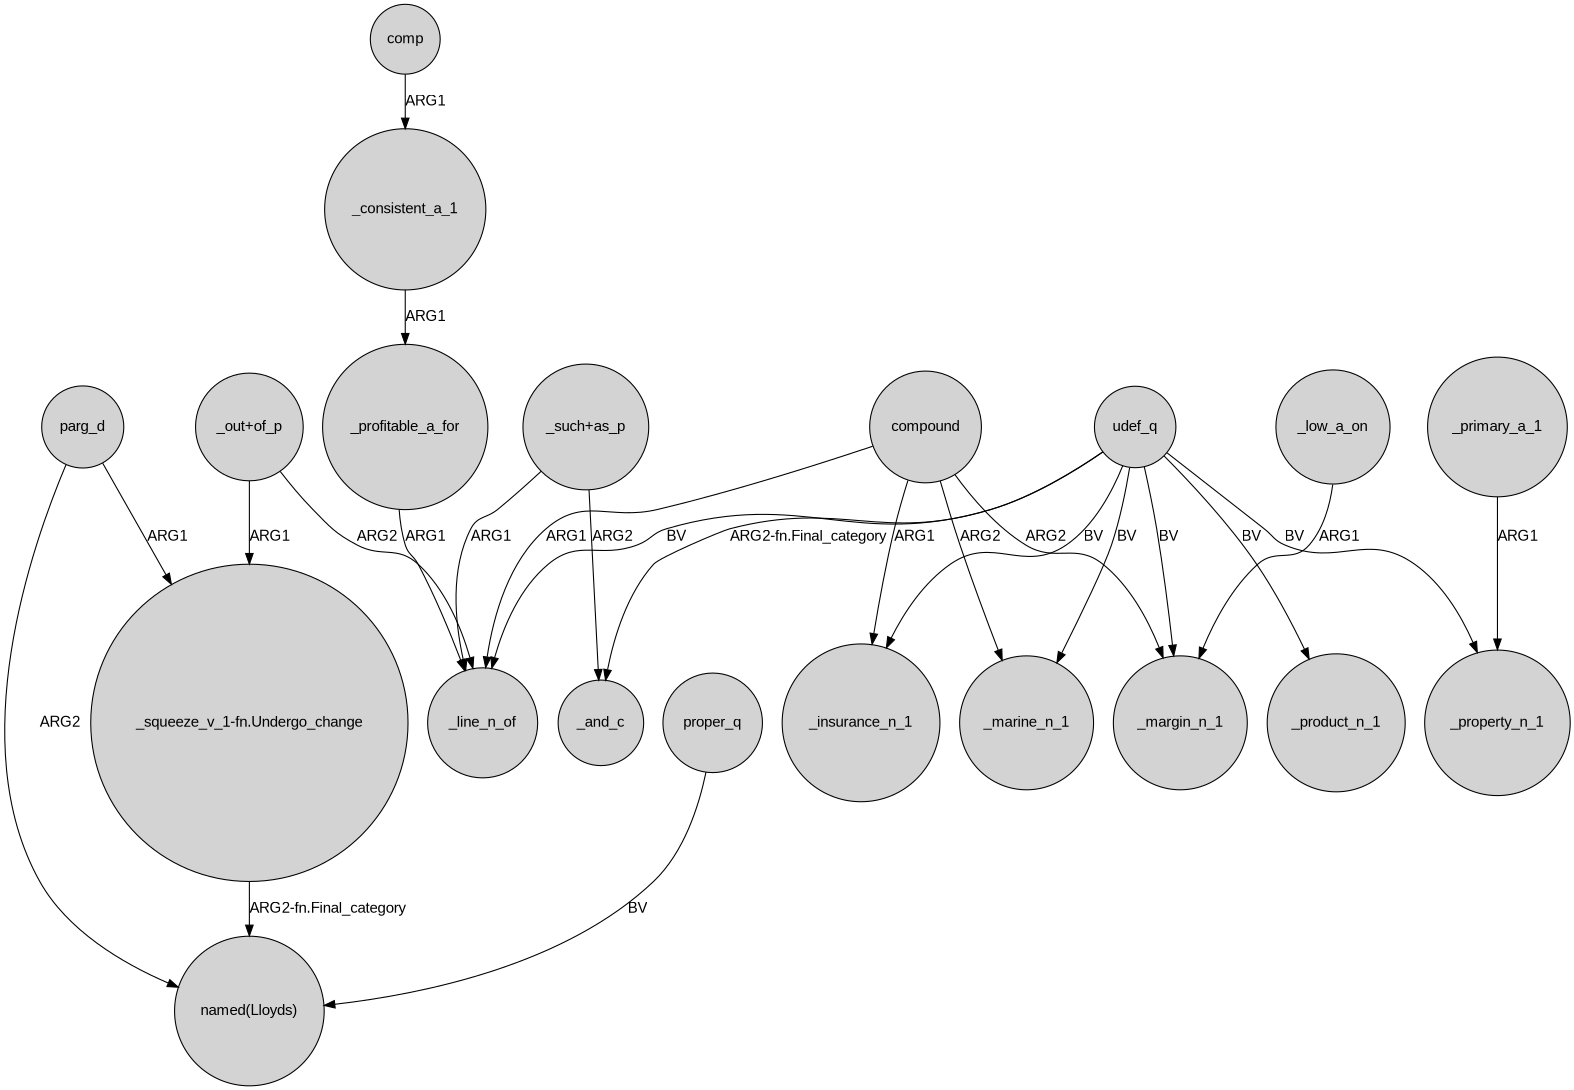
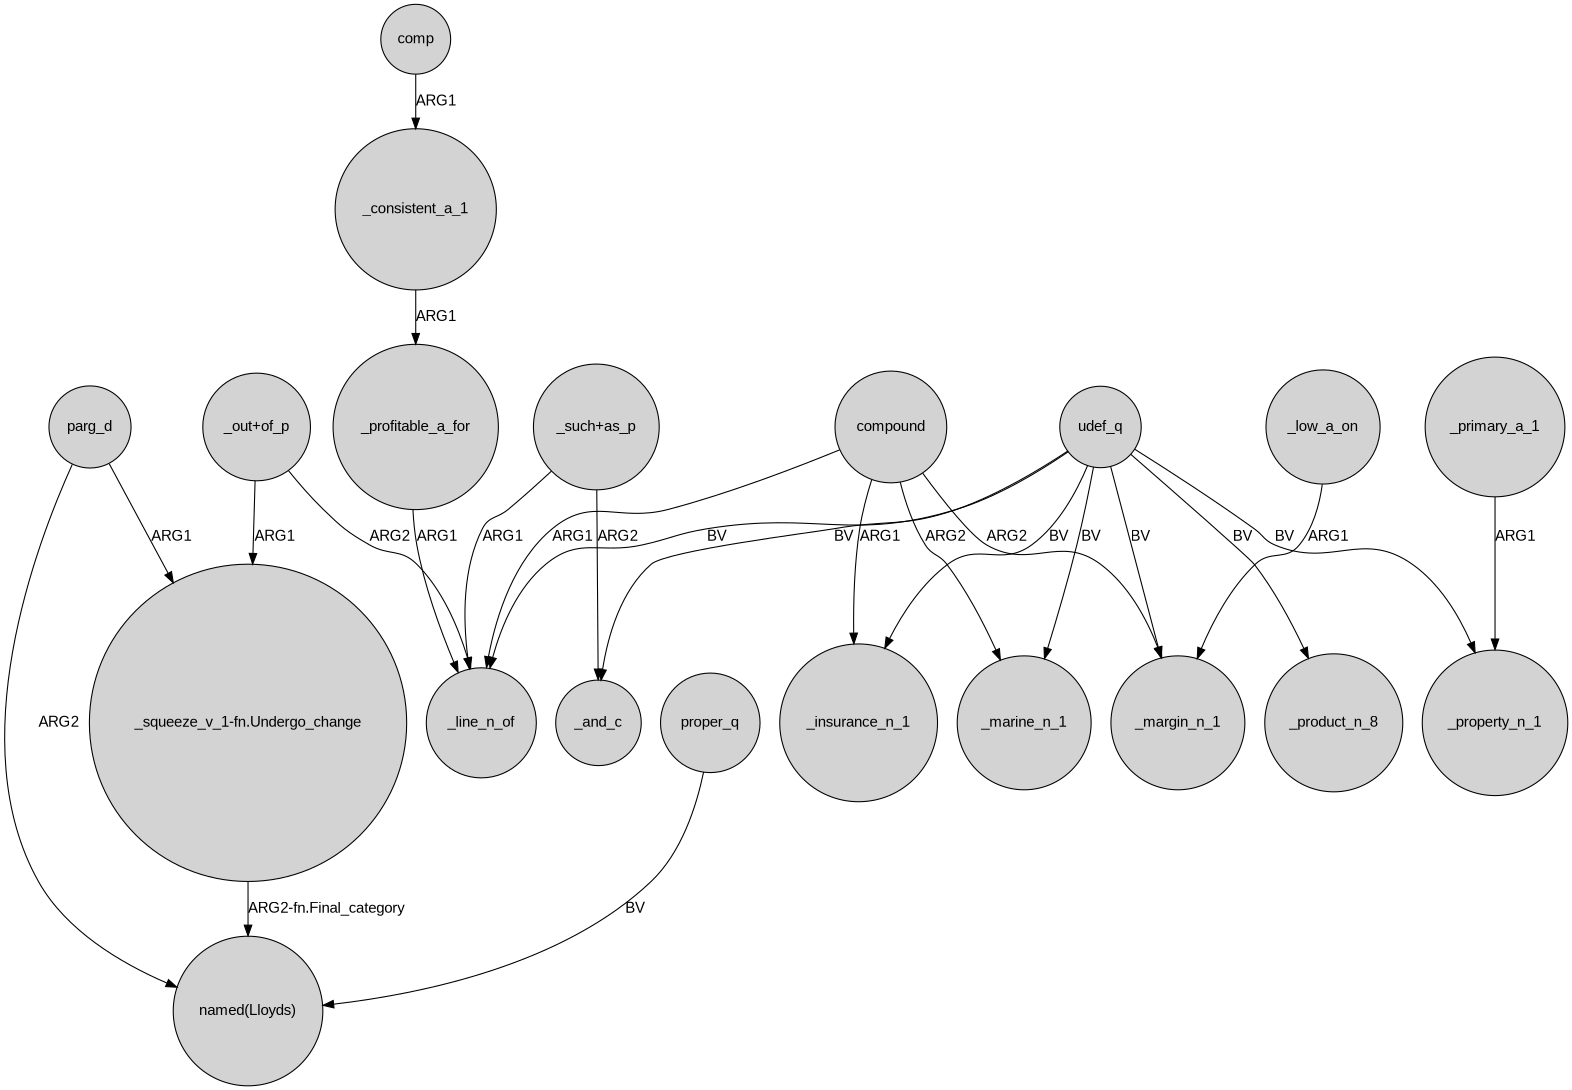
  digraph {
    fontname="Liberation Sans"
    node [fontname="Liberation Sans" shape=circle style=filled]
    edge [fontname="Liberation Sans"]
    udef_q
    _insurance_n_1
    _line_n_of
    _property_n_1
    _margin_n_1
    _and_c
-   _product_n_1
+   _product_n_1 [label=_product_n_8]
    _marine_n_1
    "_out+of_p"
    "_squeeze_v_1-fn.Undergo_change"
    "named(Lloyds)"
    _primary_a_1
    _consistent_a_1
    _profitable_a_for
    compound
    "_such+as_p"
    _low_a_on
    comp
    parg_d
    proper_q
    udef_q -> _insurance_n_1 [label=BV]
    udef_q -> _line_n_of [label=BV]
    udef_q -> _property_n_1 [label=BV]
    udef_q -> _margin_n_1 [label=BV]
-   udef_q -> _and_c [label="ARG2-fn.Final_category"]
+   udef_q -> _and_c [label=BV]
    udef_q -> _product_n_1 [label=BV]
    udef_q -> _marine_n_1 [label=BV]
    "_out+of_p" -> _line_n_of [label=ARG2]
    "_out+of_p" -> "_squeeze_v_1-fn.Undergo_change" [label=ARG1]
    "_squeeze_v_1-fn.Undergo_change" -> "named(Lloyds)" [label="ARG2-fn.Final_category"]
    _primary_a_1 -> _property_n_1 [label=ARG1]
    _consistent_a_1 -> _profitable_a_for [label=ARG1]
    _profitable_a_for -> _line_n_of [label=ARG1]
    compound -> _insurance_n_1 [label=ARG1]
    compound -> _line_n_of [label=ARG1]
    compound -> _margin_n_1 [label=ARG2]
    compound -> _marine_n_1 [label=ARG2]
    "_such+as_p" -> _line_n_of [label=ARG1]
    "_such+as_p" -> _and_c [label=ARG2]
    _low_a_on -> _margin_n_1 [label=ARG1]
    comp -> _consistent_a_1 [label=ARG1]
    parg_d -> "_squeeze_v_1-fn.Undergo_change" [label=ARG1]
    parg_d -> "named(Lloyds)" [label=ARG2]
    proper_q -> "named(Lloyds)" [label=BV]
  }
